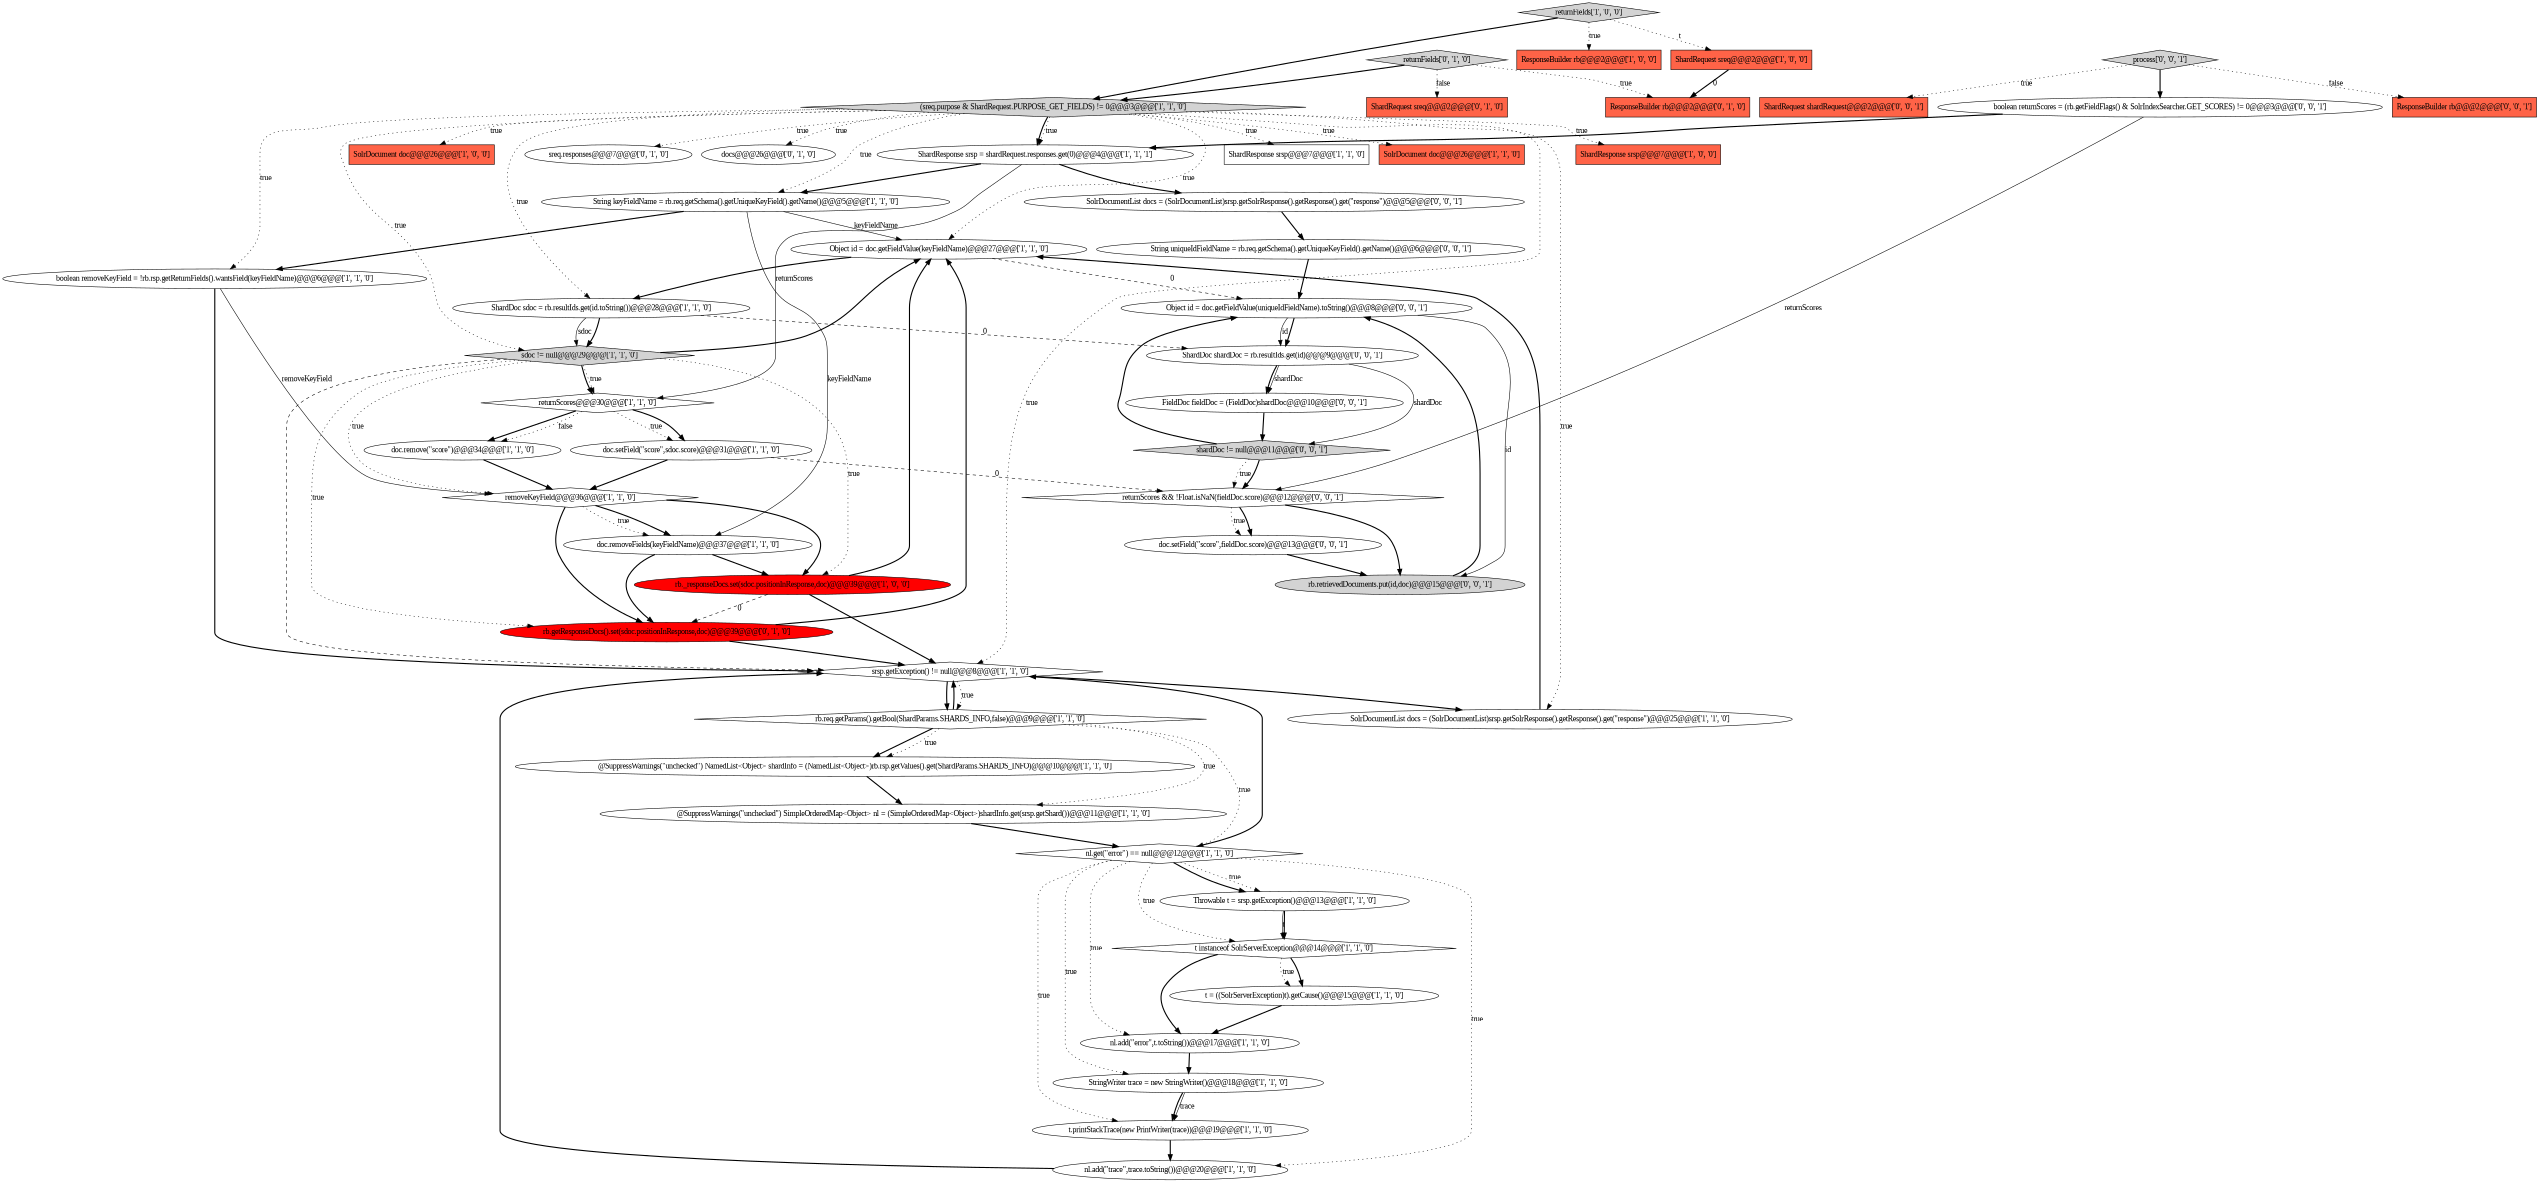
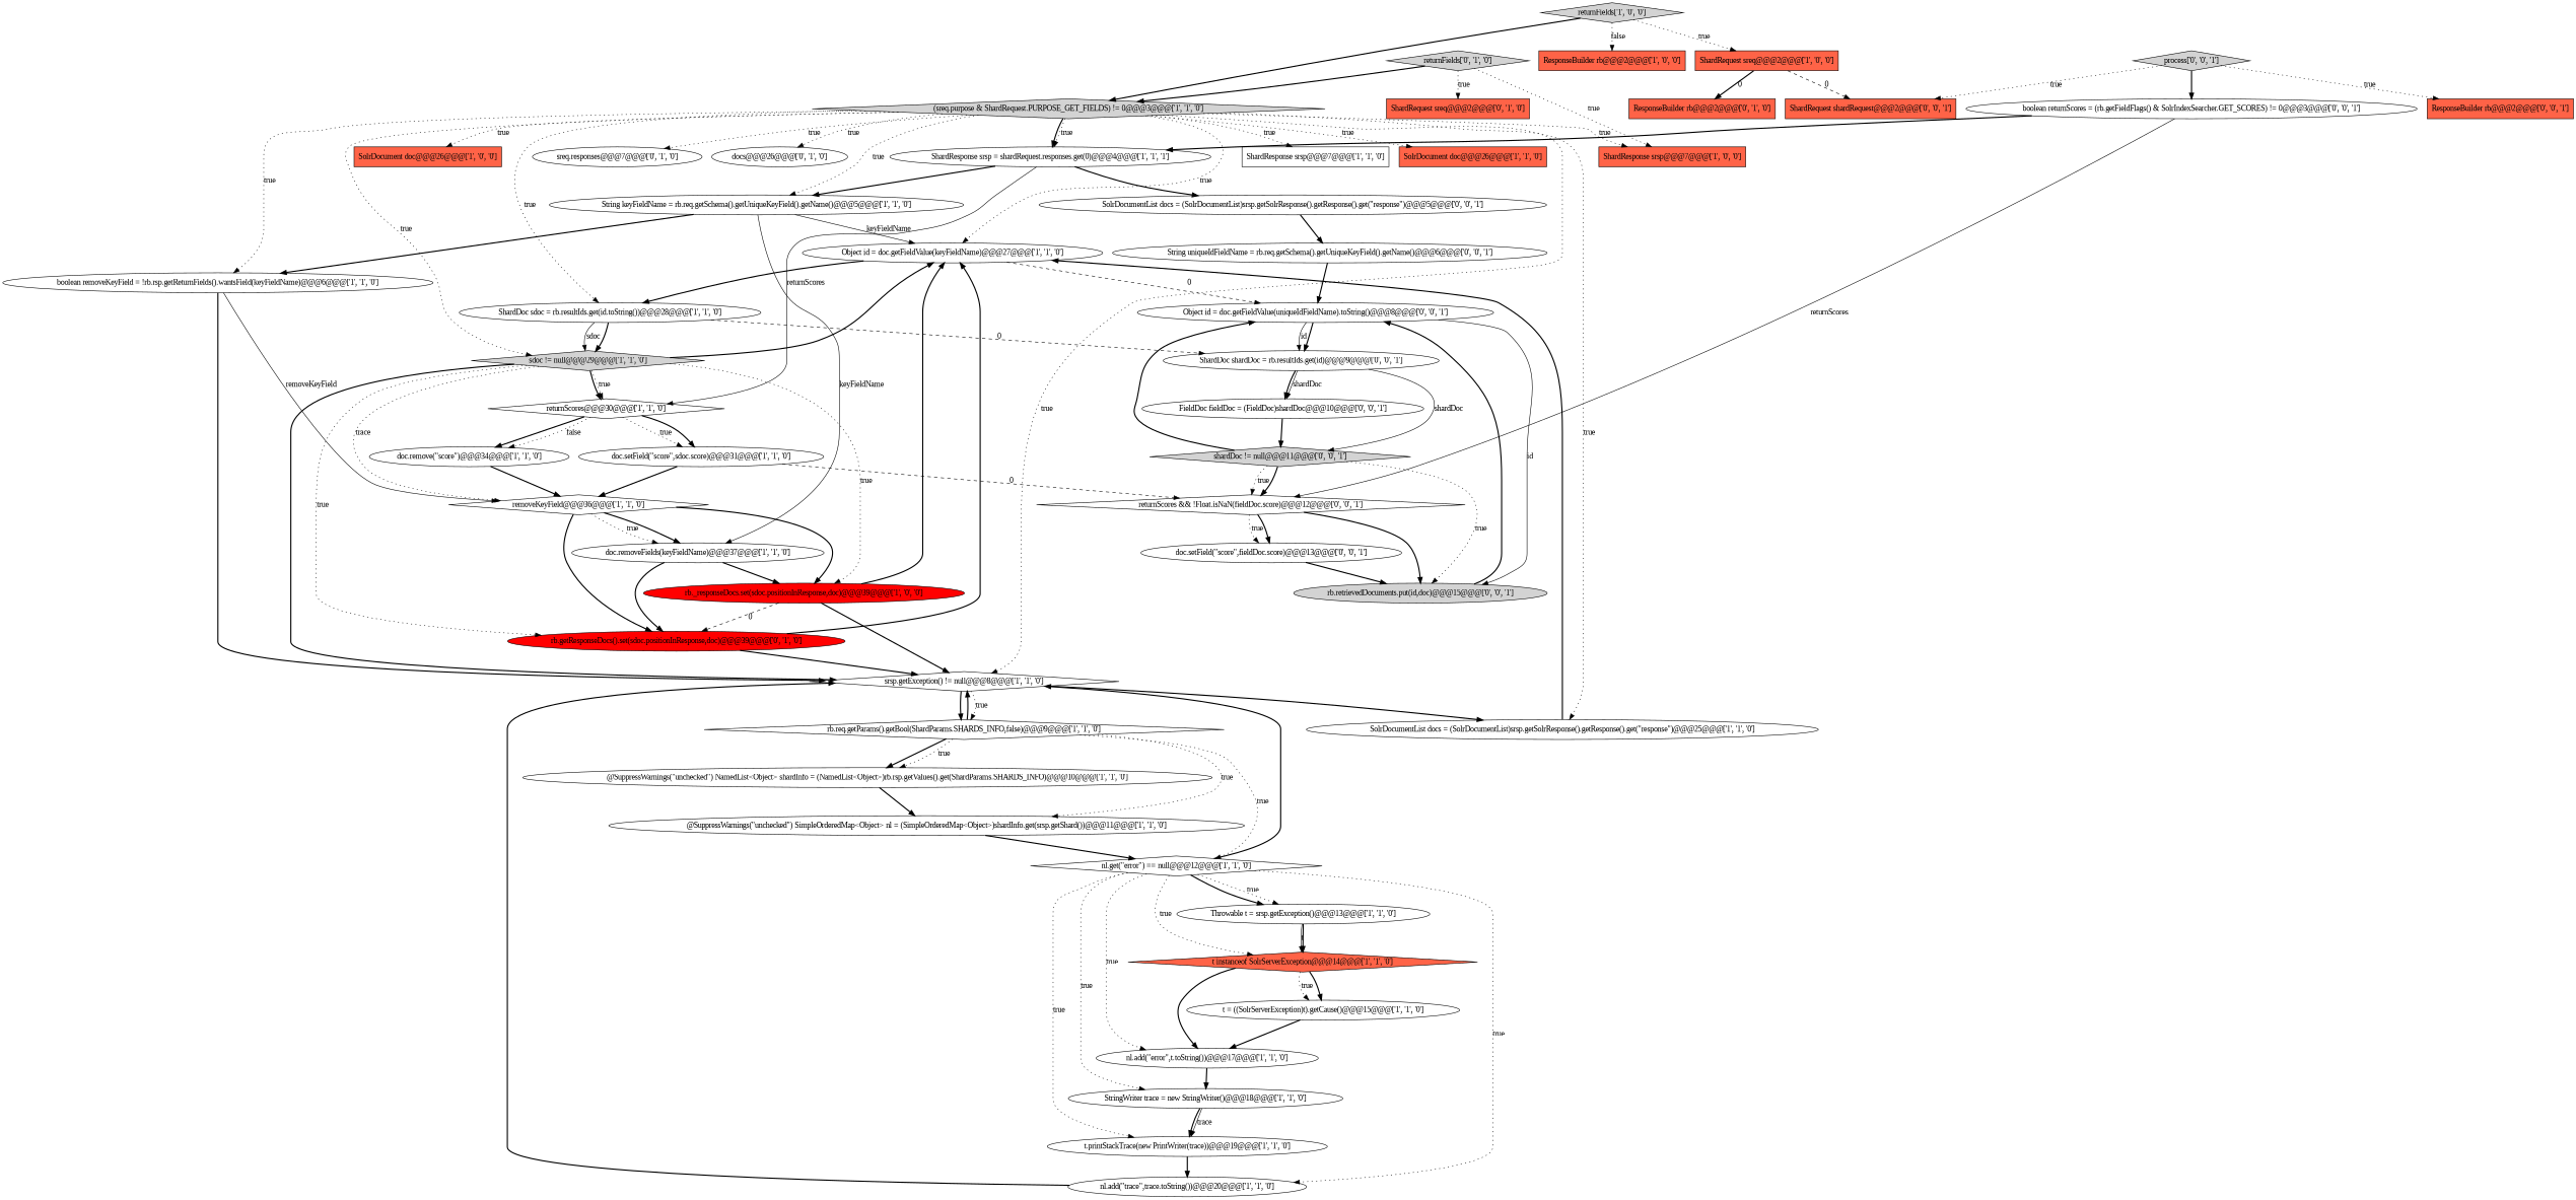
  digraph {
    fontname="Liberation Serif"
    node [fillcolor=white fontname="Liberation Serif" shape=ellipse style=filled]
    edge [fontname="Liberation Serif" style=bold]
    n1 [label="ShardResponse srsp = shardRequest.responses.get(0)@@@4@@@['1', '1', '1']"]
    n2 [label="String keyFieldName = rb.req.getSchema().getUniqueKeyField().getName()@@@5@@@['1', '1', '0']"]
    n3 [label="SolrDocumentList docs = (SolrDocumentList)srsp.getSolrResponse().getResponse().get(\"response\")@@@5@@@['0', '0', '1']"]
    n4 [label="returnScores@@@30@@@['1', '1', '0']" shape=diamond]
    n5 [label="Object id = doc.getFieldValue(keyFieldName)@@@27@@@['1', '1', '0']"]
    n6 [label="boolean removeKeyField = !rb.rsp.getReturnFields().wantsField(keyFieldName)@@@6@@@['1', '1', '0']"]
    n7 [label="doc.removeFields(keyFieldName)@@@37@@@['1', '1', '0']"]
    n8 [label="String uniqueIdFieldName = rb.req.getSchema().getUniqueKeyField().getName()@@@6@@@['0', '0', '1']"]
    n9 [label="doc.remove(\"score\")@@@34@@@['1', '1', '0']"]
    n10 [label="doc.setField(\"score\",sdoc.score)@@@31@@@['1', '1', '0']"]
    n11 [label="ShardResponse srsp@@@7@@@['1', '1', '0']" shape=box]
    n12 [label="removeKeyField@@@36@@@['1', '1', '0']" shape=diamond]
    n13 [fillcolor=red label="rb.getResponseDocs().set(sdoc.positionInResponse,doc)@@@39@@@['0', '1', '0']"]
    n14 [fillcolor=red label="rb._responseDocs.set(sdoc.positionInResponse,doc)@@@39@@@['1', '0', '0']"]
    n15 [fillcolor=tomato label="ResponseBuilder rb@@@2@@@['1', '0', '0']" shape=box]
    n16 [fillcolor=tomato label="ShardRequest sreq@@@2@@@['0', '1', '0']" shape=box]
    n17 [label="FieldDoc fieldDoc = (FieldDoc)shardDoc@@@10@@@['0', '0', '1']"]
    n18 [fillcolor=lightgray label="shardDoc != null@@@11@@@['0', '0', '1']" shape=diamond]
    n19 [label="Object id = doc.getFieldValue(uniqueIdFieldName).toString()@@@8@@@['0', '0', '1']"]
    n20 [fillcolor=lightgray label="rb.retrievedDocuments.put(id,doc)@@@15@@@['0', '0', '1']"]
    n21 [label="returnScores && !Float.isNaN(fieldDoc.score)@@@12@@@['0', '0', '1']" shape=diamond]
-   n22 [label="t instanceof SolrServerException@@@14@@@['1', '1', '0']" shape=diamond]
+   n22 [fillcolor=tomato label="t instanceof SolrServerException@@@14@@@['1', '1', '0']" shape=diamond]
    n23 [label="nl.add(\"error\",t.toString())@@@17@@@['1', '1', '0']"]
    n24 [label="t = ((SolrServerException)t).getCause()@@@15@@@['1', '1', '0']"]
    n25 [label="StringWriter trace = new StringWriter()@@@18@@@['1', '1', '0']"]
    n26 [label="ShardDoc shardDoc = rb.resultIds.get(id)@@@9@@@['0', '0', '1']"]
    n27 [fillcolor=lightgray label="process['0', '0', '1']" shape=diamond]
    n28 [label="boolean returnScores = (rb.getFieldFlags() & SolrIndexSearcher.GET_SCORES) != 0@@@3@@@['0', '0', '1']"]
    n29 [fillcolor=tomato label="ResponseBuilder rb@@@2@@@['0', '0', '1']" shape=box]
    n30 [fillcolor=tomato label="ShardRequest shardRequest@@@2@@@['0', '0', '1']" shape=box]
    n31 [label="doc.setField(\"score\",fieldDoc.score)@@@13@@@['0', '0', '1']"]
    n32 [fillcolor=tomato label="SolrDocument doc@@@26@@@['1', '1', '0']" shape=box]
    n33 [label="Throwable t = srsp.getException()@@@13@@@['1', '1', '0']"]
    n34 [label="SolrDocumentList docs = (SolrDocumentList)srsp.getSolrResponse().getResponse().get(\"response\")@@@25@@@['1', '1', '0']"]
    n35 [label="ShardDoc sdoc = rb.resultIds.get(id.toString())@@@28@@@['1', '1', '0']"]
    n36 [label="srsp.getException() != null@@@8@@@['1', '1', '0']" shape=diamond]
    n37 [label="rb.req.getParams().getBool(ShardParams.SHARDS_INFO,false)@@@9@@@['1', '1', '0']" shape=diamond]
    n38 [label="@SuppressWarnings(\"unchecked\") NamedList<Object> shardInfo = (NamedList<Object>)rb.rsp.getValues().get(ShardParams.SHARDS_INFO)@@@10@@@['1', '1', '0']"]
    n39 [label="@SuppressWarnings(\"unchecked\") SimpleOrderedMap<Object> nl = (SimpleOrderedMap<Object>)shardInfo.get(srsp.getShard())@@@11@@@['1', '1', '0']"]
    n40 [label="nl.get(\"error\") == null@@@12@@@['1', '1', '0']" shape=diamond]
    n41 [label="t.printStackTrace(new PrintWriter(trace))@@@19@@@['1', '1', '0']"]
    n42 [label="nl.add(\"trace\",trace.toString())@@@20@@@['1', '1', '0']"]
    n43 [fillcolor=tomato label="ResponseBuilder rb@@@2@@@['0', '1', '0']" shape=box]
    n44 [fillcolor=lightgray label="(sreq.purpose & ShardRequest.PURPOSE_GET_FIELDS) != 0@@@3@@@['1', '1', '0']" shape=diamond]
    n45 [fillcolor=tomato label="ShardResponse srsp@@@7@@@['1', '0', '0']" shape=box]
    n46 [fillcolor=tomato label="SolrDocument doc@@@26@@@['1', '0', '0']" shape=box]
    n47 [fillcolor=lightgray label="sdoc != null@@@29@@@['1', '1', '0']" shape=diamond]
    n48 [label="sreq.responses@@@7@@@['0', '1', '0']"]
    n49 [label="docs@@@26@@@['0', '1', '0']"]
    n50 [fillcolor=tomato label="ShardRequest sreq@@@2@@@['1', '0', '0']" shape=box]
    n51 [fillcolor=lightgray label="returnFields['1', '0', '0']" shape=diamond]
    n52 [fillcolor=lightgray label="returnFields['0', '1', '0']" shape=diamond]
    n1 -> n2
    n1 -> n3
    n1 -> n4 [label=returnScores style=solid]
    n2 -> n5 [label=keyFieldName style=solid]
    n2 -> n6
    n2 -> n7 [label=keyFieldName style=solid]
    n3 -> n8
    n4 -> n9
    n4 -> n9 [label=false style=dotted]
    n4 -> n10 [label=true style=dotted]
    n4 -> n10
    n5 -> n19 [label=0 style=dashed]
    n5 -> n35
    n6 -> n12 [label=removeKeyField style=solid]
    n6 -> n36
    n7 -> n13
    n7 -> n14
    n8 -> n19
    n9 -> n12
    n10 -> n12
    n10 -> n21 [label=0 style=dashed]
    n12 -> n7 [label=true style=dotted]
    n12 -> n7
    n12 -> n13
    n12 -> n14
    n13 -> n5
    n13 -> n36
    n14 -> n5
    n14 -> n13 [label=0 style=dashed]
    n14 -> n36
    n17 -> n18
    n18 -> n19
+   n18 -> n20 [label=true style=dotted]
    n18 -> n21 [label=true style=dotted]
    n18 -> n21
    n19 -> n20 [label=id style=solid]
    n19 -> n26
    n19 -> n26 [label=id style=solid]
    n20 -> n19
    n21 -> n20
    n21 -> n31 [label=true style=dotted]
    n21 -> n31
    n22 -> n23
    n22 -> n24
    n22 -> n24 [label=true style=dotted]
    n23 -> n25
    n24 -> n23
    n25 -> n41
    n25 -> n41 [label=trace style=solid]
    n26 -> n17 [label=shardDoc style=solid]
    n26 -> n17
    n26 -> n18 [label=shardDoc style=solid]
    n27 -> n28
-   n27 -> n29 [label=false style=dotted]
+   n27 -> n29 [label=true style=dotted]
    n27 -> n30 [label=true style=dotted]
    n28 -> n1
    n28 -> n21 [label=returnScores style=solid]
    n31 -> n20
    n33 -> n22
    n33 -> n22 [label=t style=solid]
    n34 -> n5
    n35 -> n26 [label=0 style=dashed]
    n35 -> n47
    n35 -> n47 [label=sdoc style=solid]
    n36 -> n34
    n36 -> n37 [label=true style=dotted]
    n36 -> n37
    n37 -> n36
    n37 -> n38
    n37 -> n38 [label=true style=dotted]
    n37 -> n39 [label=true style=dotted]
    n37 -> n40 [label=true style=dotted]
    n38 -> n39
    n39 -> n40
    n40 -> n22 [label=true style=dotted]
    n40 -> n23 [label=true style=dotted]
    n40 -> n25 [label=true style=dotted]
    n40 -> n33 [label=true style=dotted]
    n40 -> n33
    n40 -> n36
    n40 -> n41 [label=true style=dotted]
    n40 -> n42 [label=true style=dotted]
    n41 -> n42
    n42 -> n36
    n44 -> n1 [label=true style=dotted]
    n44 -> n1
    n44 -> n2 [label=true style=dotted]
    n44 -> n5 [label=true style=dotted]
    n44 -> n6 [label=true style=dotted]
    n44 -> n11 [label=true style=dotted]
    n44 -> n32 [label=true style=dotted]
    n44 -> n34 [label=true style=dotted]
    n44 -> n35 [label=true style=dotted]
    n44 -> n36 [label=true style=dotted]
    n44 -> n45 [label=true style=dotted]
    n44 -> n46 [label=true style=dotted]
    n44 -> n47 [label=true style=dotted]
    n44 -> n48 [label=true style=dotted]
    n44 -> n49 [label=true style=dotted]
    n47 -> n4 [label=true style=dotted]
    n47 -> n4
    n47 -> n5
-   n47 -> n12 [label=true style=dotted]
+   n47 -> n12 [label=trace style=dotted]
    n47 -> n13 [label=true style=dotted]
    n47 -> n14 [label=true style=dotted]
-   n47 -> n36 [style=dashed]
+   n47 -> n36
+   n50 -> n30 [label=0 style=dashed]
    n50 -> n43 [label=0]
-   n51 -> n15 [label=true style=dotted]
+   n51 -> n15 [label=false style=dotted]
    n51 -> n44
-   n51 -> n50 [label=t style=dotted]
-   n52 -> n16 [label=false style=dotted]
-   n52 -> n43 [label=true style=dotted]
+   n51 -> n50 [label=true style=dotted]
+   n52 -> n16 [label=true style=dotted]
+   n52 -> n45 [label=true style=dotted]
    n52 -> n44
  }
